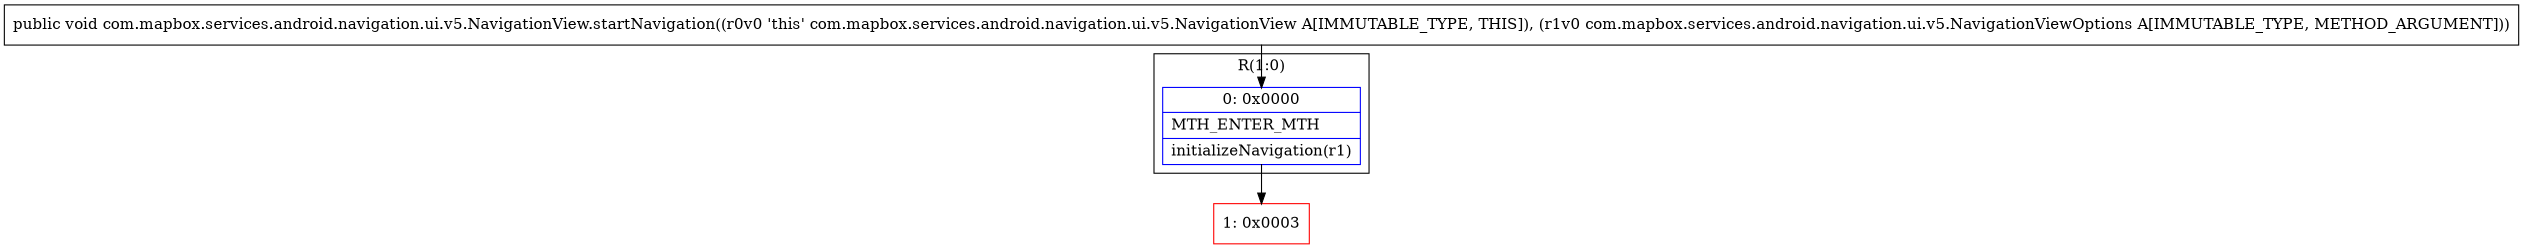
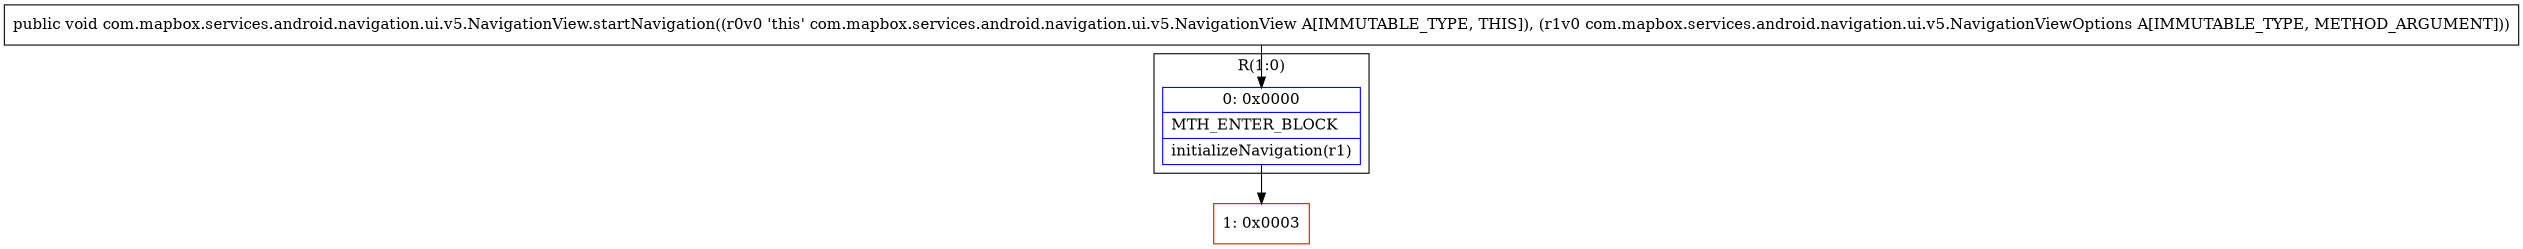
  digraph {
    node [shape=record]
-   n1 [color=blue label="{0\:\ 0x0000|MTH_ENTER_MTH\l|initializeNavigation(r1)\l}"]
+   n1 [color=blue label="{0\:\ 0x0000|MTH_ENTER_BLOCK\l|initializeNavigation(r1)\l}"]
    n2 [color=red label="{1\:\ 0x0003}"]
    n3 [label="{public void com.mapbox.services.android.navigation.ui.v5.NavigationView.startNavigation((r0v0 'this' com.mapbox.services.android.navigation.ui.v5.NavigationView A[IMMUTABLE_TYPE, THIS]), (r1v0 com.mapbox.services.android.navigation.ui.v5.NavigationViewOptions A[IMMUTABLE_TYPE, METHOD_ARGUMENT])) }"]
    subgraph cluster_1 {
      label="R(1:0)"
      n1
    }
    n1 -> n2
    n3 -> n1
  }
